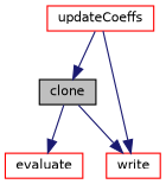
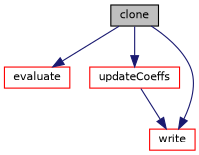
  digraph {
    rankdir=TB
    node [color=red fontname=Helvetica fontsize=10 shape=record]
    edge [color=midnightblue fontname=Helvetica fontsize=10 labelfontname=Helvetica labelfontsize=10 style=solid]
    n1 [color=black fillcolor=grey75 fontcolor=black height=0.2 label=clone style=filled width=0.4]
    n2 [height=0.2 label=evaluate width=0.4]
    n3 [height=0.2 label=updateCoeffs width=0.4]
    n4 [height=0.2 label=write width=0.4]
    n1 -> n2
-   n3 -> n1
+   n1 -> n3
    n1 -> n4
    n3 -> n4
  }
